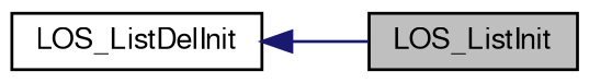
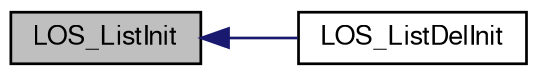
  digraph {
    rankdir=LR
    node [color=black fontname=FreeSans fontsize=10 shape=record]
    n1 [fillcolor=grey75 fontcolor=black height=0.2 label=LOS_ListInit style=filled width=0.4]
    n2 [height=0.2 label=LOS_ListDelInit width=0.4]
-   n2 -> n1 [color=midnightblue dir=back fontname=FreeSans fontsize=10 labelfontname=FreeSans labelfontsize=10 style=solid]
+   n1 -> n2 [color=midnightblue dir=back fontname=FreeSans fontsize=10 labelfontname=FreeSans labelfontsize=10 style=solid]
  }
